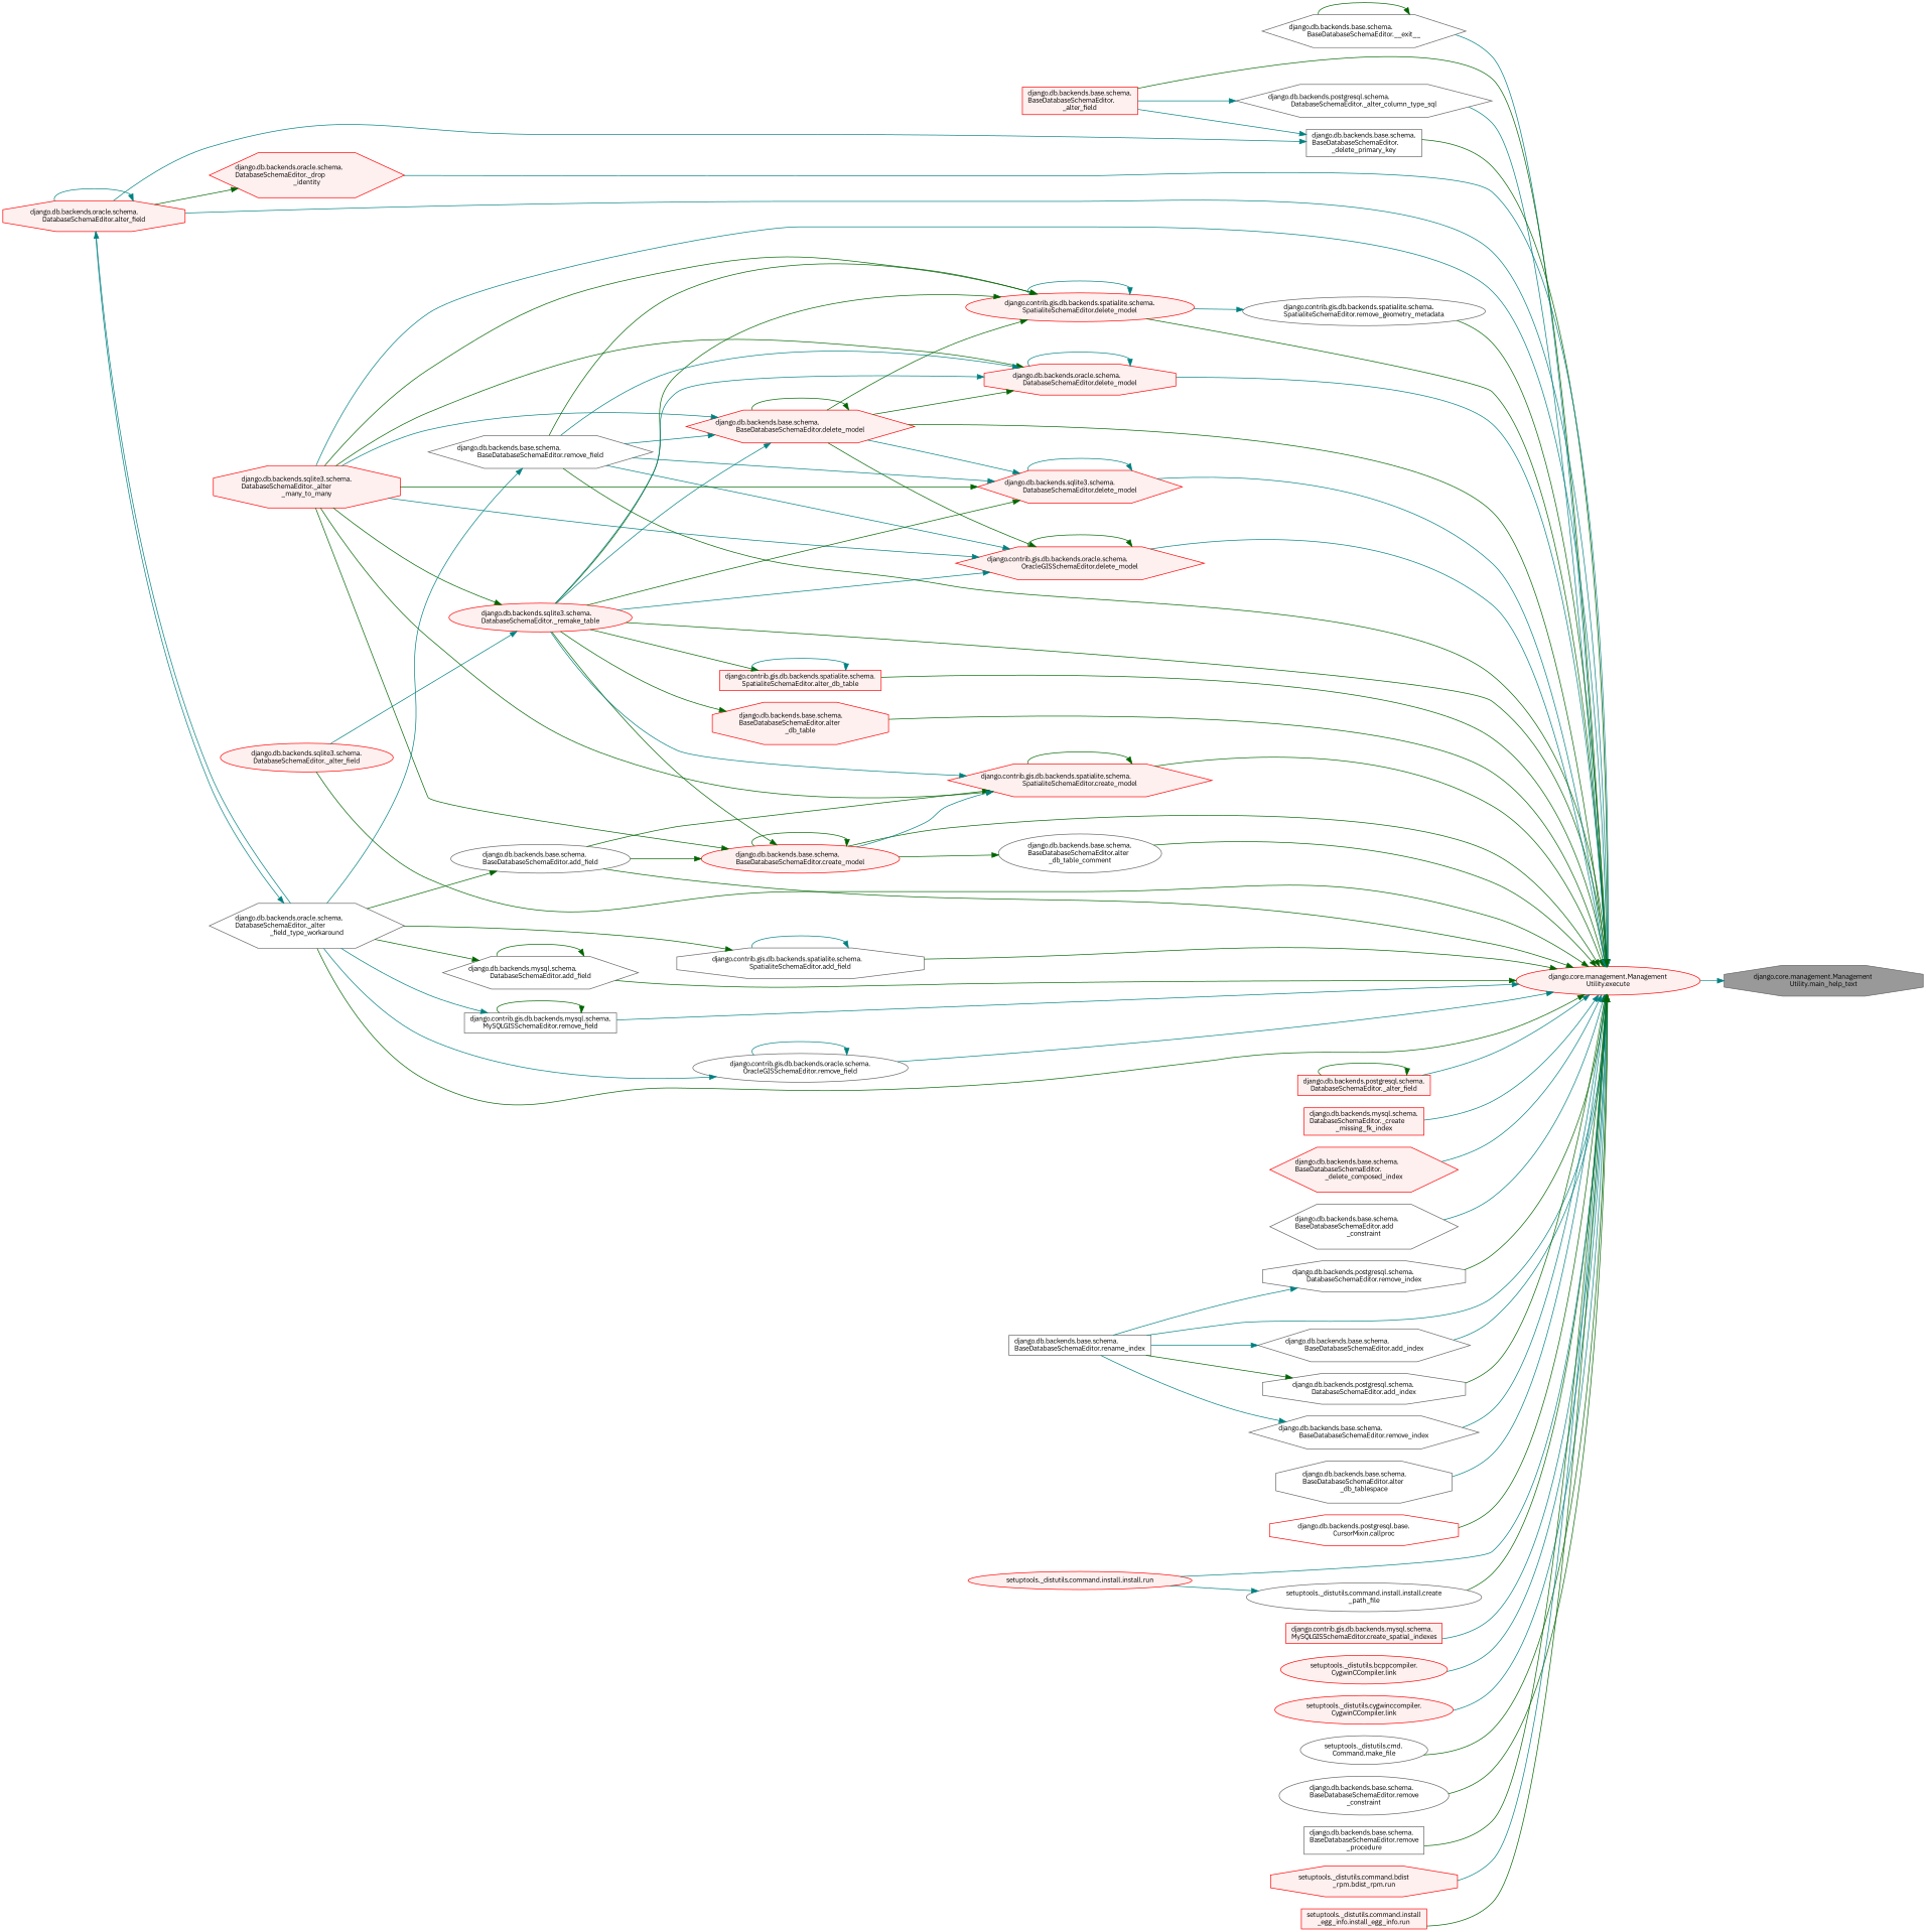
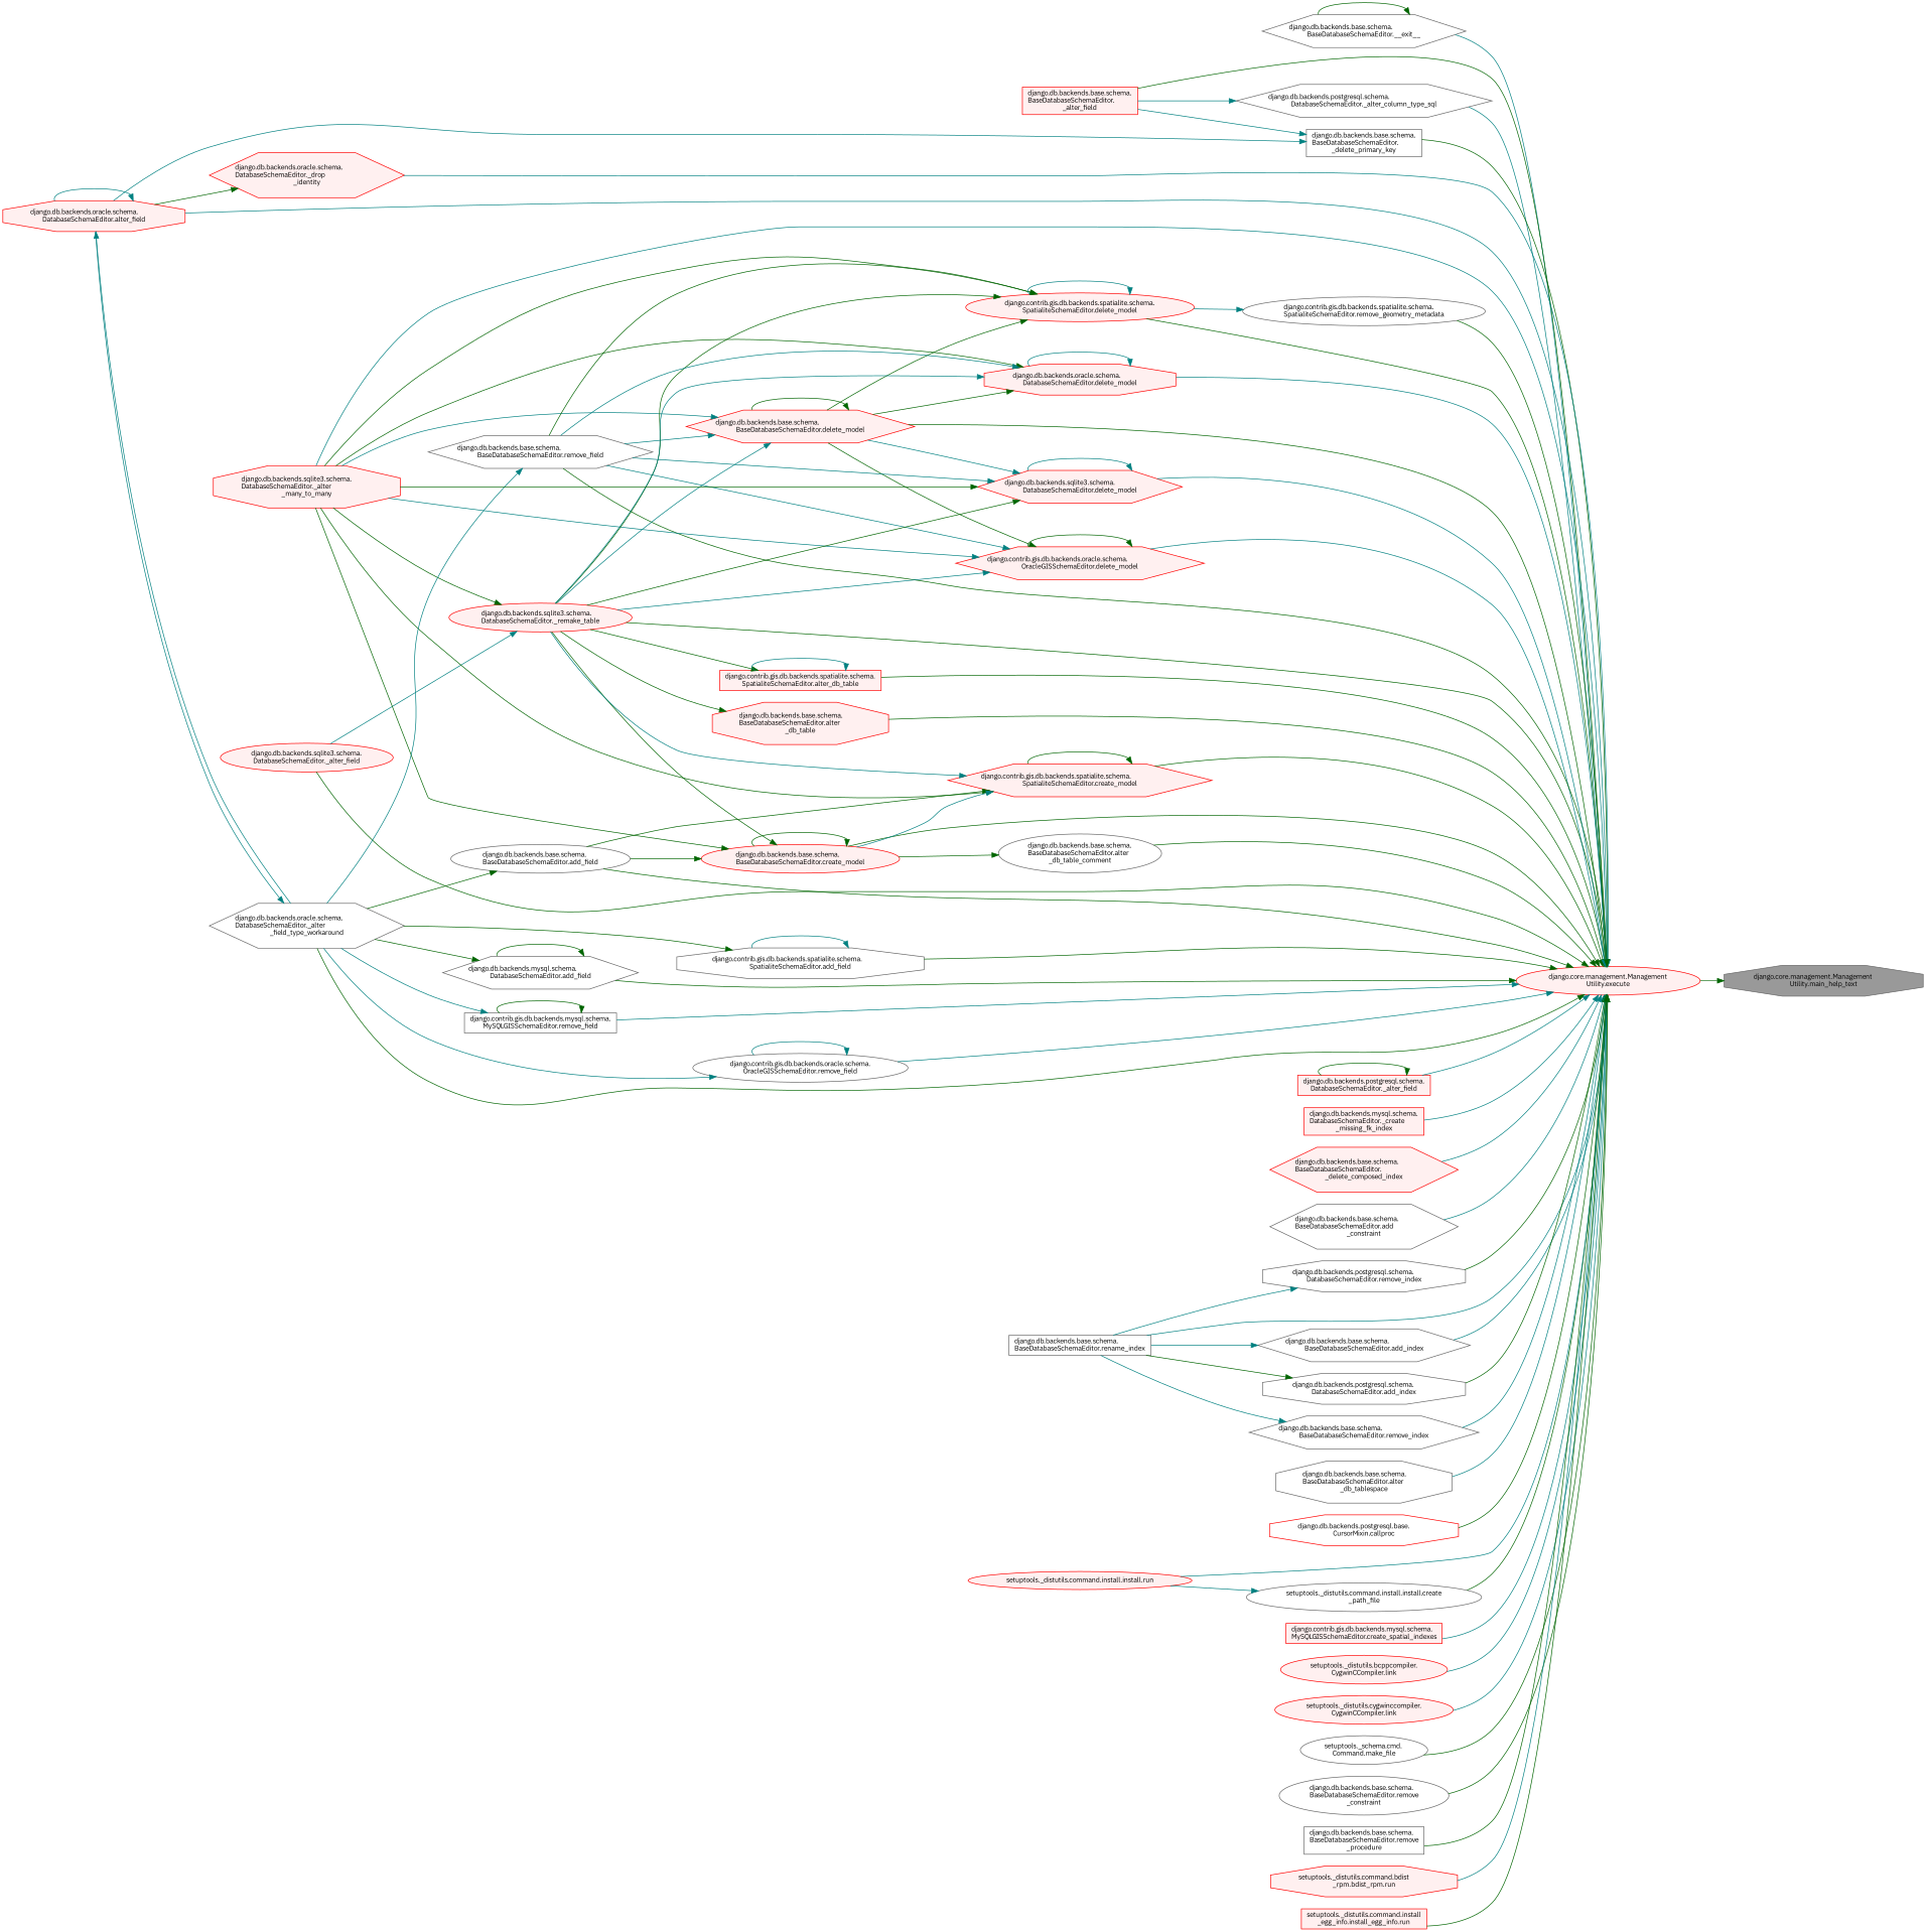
  digraph {
    fontname="IBM Plex Sans"
    rankdir=RL
    node [color=red fillcolor="#FFF0F0" fontname="IBM Plex Sans" fontsize=10 shape=ellipse style=filled]
    edge [color=teal dir=back fontname="IBM Plex Sans" fontsize=10 labelfontname=Helvetica labelfontsize=10 style=solid]
    n1 [color=gray40 fillcolor=grey60 fontcolor=black height=0.2 label="django.core.management.Management\lUtility.main_help_text" shape=octagon width=0.4]
    n2 [height=0.2 label="django.core.management.Management\lUtility.execute" width=0.4]
    n3 [color=grey40 fillcolor=white height=0.2 label="django.db.backends.base.schema.\lBaseDatabaseSchemaEditor.__exit__" shape=hexagon width=0.4]
    n4 [color=grey40 fillcolor=white height=0.2 label="django.db.backends.postgresql.schema.\lDatabaseSchemaEditor._alter_column_type_sql" shape=hexagon width=0.4]
    n5 [height=0.2 label="django.db.backends.base.schema.\lBaseDatabaseSchemaEditor.\l_alter_field" shape=box width=0.4]
    n6 [height=0.2 label="django.db.backends.postgresql.schema.\lDatabaseSchemaEditor._alter_field" shape=box width=0.4]
    n7 [height=0.2 label="django.db.backends.sqlite3.schema.\lDatabaseSchemaEditor._alter_field" width=0.4]
    n8 [color=grey40 fillcolor=white height=0.2 label="django.db.backends.oracle.schema.\lDatabaseSchemaEditor._alter\l_field_type_workaround" shape=hexagon width=0.4]
    n9 [height=0.2 label="django.db.backends.oracle.schema.\lDatabaseSchemaEditor.alter_field" shape=octagon width=0.4]
    n10 [height=0.2 label="django.db.backends.sqlite3.schema.\lDatabaseSchemaEditor._alter\l_many_to_many" shape=octagon width=0.4]
    n11 [height=0.2 label="django.db.backends.mysql.schema.\lDatabaseSchemaEditor._create\l_missing_fk_index" shape=box width=0.4]
    n12 [height=0.2 label="django.db.backends.base.schema.\lBaseDatabaseSchemaEditor.\l_delete_composed_index" shape=hexagon width=0.4]
    n13 [color=grey40 fillcolor=white height=0.2 label="django.db.backends.base.schema.\lBaseDatabaseSchemaEditor.\l_delete_primary_key" shape=box width=0.4]
    n14 [height=0.2 label="django.db.backends.oracle.schema.\lDatabaseSchemaEditor._drop\l_identity" shape=hexagon width=0.4]
    n15 [height=0.2 label="django.db.backends.sqlite3.schema.\lDatabaseSchemaEditor._remake_table" width=0.4]
    n16 [color=grey40 fillcolor=white height=0.2 label="django.db.backends.base.schema.\lBaseDatabaseSchemaEditor.add\l_constraint" shape=hexagon width=0.4]
    n17 [color=grey40 fillcolor=white height=0.2 label="django.contrib.gis.db.backends.spatialite.schema.\lSpatialiteSchemaEditor.add_field" shape=octagon width=0.4]
    n18 [color=grey40 fillcolor=white height=0.2 label="django.db.backends.base.schema.\lBaseDatabaseSchemaEditor.add_field" width=0.4]
    n19 [color=grey40 fillcolor=white height=0.2 label="django.db.backends.mysql.schema.\lDatabaseSchemaEditor.add_field" shape=hexagon width=0.4]
    n20 [color=grey40 fillcolor=white height=0.2 label="django.db.backends.base.schema.\lBaseDatabaseSchemaEditor.add_index" shape=hexagon width=0.4]
    n21 [color=grey40 fillcolor=white height=0.2 label="django.db.backends.base.schema.\lBaseDatabaseSchemaEditor.rename_index" shape=box width=0.4]
    n22 [color=grey40 fillcolor=white height=0.2 label="django.db.backends.postgresql.schema.\lDatabaseSchemaEditor.add_index" shape=octagon width=0.4]
    n23 [height=0.2 label="django.contrib.gis.db.backends.spatialite.schema.\lSpatialiteSchemaEditor.alter_db_table" shape=box width=0.4]
    n24 [height=0.2 label="django.db.backends.base.schema.\lBaseDatabaseSchemaEditor.alter\l_db_table" shape=octagon width=0.4]
    n25 [color=grey40 fillcolor=white height=0.2 label="django.db.backends.base.schema.\lBaseDatabaseSchemaEditor.alter\l_db_table_comment" width=0.4]
    n26 [height=0.2 label="django.db.backends.base.schema.\lBaseDatabaseSchemaEditor.create_model" width=0.4]
    n27 [color=grey40 fillcolor=white height=0.2 label="django.db.backends.base.schema.\lBaseDatabaseSchemaEditor.alter\l_db_tablespace" shape=octagon width=0.4]
    n28 [fillcolor=white height=0.2 label="django.db.backends.postgresql.base.\lCursorMixin.callproc" shape=octagon width=0.4]
    n29 [height=0.2 label="django.contrib.gis.db.backends.spatialite.schema.\lSpatialiteSchemaEditor.create_model" shape=hexagon width=0.4]
    n30 [color=grey40 fillcolor=white height=0.2 label="setuptools._distutils.command.install.install.create\l_path_file" width=0.4]
    n31 [height=0.2 label="setuptools._distutils.command.install.install.run" width=0.4]
    n32 [height=0.2 label="django.contrib.gis.db.backends.mysql.schema.\lMySQLGISSchemaEditor.create_spatial_indexes" shape=box width=0.4]
    n33 [height=0.2 label="django.contrib.gis.db.backends.oracle.schema.\lOracleGISSchemaEditor.delete_model" shape=hexagon width=0.4]
    n34 [height=0.2 label="django.db.backends.base.schema.\lBaseDatabaseSchemaEditor.delete_model" shape=hexagon width=0.4]
    n35 [color=grey40 fillcolor=white height=0.2 label="django.db.backends.base.schema.\lBaseDatabaseSchemaEditor.remove_field" shape=hexagon width=0.4]
    n36 [height=0.2 label="django.contrib.gis.db.backends.spatialite.schema.\lSpatialiteSchemaEditor.delete_model" width=0.4]
    n37 [height=0.2 label="django.db.backends.oracle.schema.\lDatabaseSchemaEditor.delete_model" shape=octagon width=0.4]
    n38 [height=0.2 label="django.db.backends.sqlite3.schema.\lDatabaseSchemaEditor.delete_model" shape=hexagon width=0.4]
    n39 [height=0.2 label="setuptools._distutils.bcppcompiler.\lCygwinCCompiler.link" width=0.4]
    n40 [height=0.2 label="setuptools._distutils.cygwinccompiler.\lCygwinCCompiler.link" width=0.4]
-   n41 [color=grey40 fillcolor=white height=0.2 label="setuptools._distutils.cmd.\lCommand.make_file" width=0.4]
+   n41 [color=grey40 fillcolor=white height=0.2 label="setuptools._schema.cmd.\lCommand.make_file" width=0.4]
    n42 [color=grey40 fillcolor=white height=0.2 label="django.db.backends.base.schema.\lBaseDatabaseSchemaEditor.remove\l_constraint" width=0.4]
    n43 [color=grey40 fillcolor=white height=0.2 label="django.contrib.gis.db.backends.mysql.schema.\lMySQLGISSchemaEditor.remove_field" shape=box width=0.4]
    n44 [color=grey40 fillcolor=white height=0.2 label="django.contrib.gis.db.backends.oracle.schema.\lOracleGISSchemaEditor.remove_field" width=0.4]
    n45 [color=grey40 fillcolor=white height=0.2 label="django.contrib.gis.db.backends.spatialite.schema.\lSpatialiteSchemaEditor.remove_geometry_metadata" width=0.4]
    n46 [color=grey40 fillcolor=white height=0.2 label="django.db.backends.base.schema.\lBaseDatabaseSchemaEditor.remove_index" shape=hexagon width=0.4]
    n47 [color=grey40 fillcolor=white height=0.2 label="django.db.backends.postgresql.schema.\lDatabaseSchemaEditor.remove_index" shape=octagon width=0.4]
    n48 [color=grey40 fillcolor=white height=0.2 label="django.db.backends.base.schema.\lBaseDatabaseSchemaEditor.remove\l_procedure" shape=box width=0.4]
    n49 [height=0.2 label="setuptools._distutils.command.bdist\l_rpm.bdist_rpm.run" shape=octagon width=0.4]
    n50 [height=0.2 label="setuptools._distutils.command.install\l_egg_info.install_egg_info.run" shape=box width=0.4]
-   n1 -> n2
+   n1 -> n2 [color=darkgreen]
    n2 -> n3
    n2 -> n4
    n2 -> n5 [color=darkgreen]
    n2 -> n6
    n2 -> n7 [color=darkgreen]
    n2 -> n8 [color=darkgreen]
    n2 -> n9
    n2 -> n10
    n2 -> n11
    n2 -> n12
    n2 -> n13 [color=darkgreen]
    n2 -> n14
    n2 -> n15 [color=darkgreen]
    n2 -> n16
    n2 -> n17 [color=darkgreen]
    n2 -> n18 [color=darkgreen]
    n2 -> n19 [color=darkgreen]
    n2 -> n20
    n2 -> n21
    n2 -> n22 [color=darkgreen]
    n2 -> n23 [color=darkgreen]
    n2 -> n24 [color=darkgreen]
    n2 -> n25 [color=darkgreen]
    n2 -> n26 [color=darkgreen]
    n2 -> n27
    n2 -> n28 [color=darkgreen]
    n2 -> n29 [color=darkgreen]
    n2 -> n30 [color=darkgreen]
    n2 -> n31
    n2 -> n32
    n2 -> n33
    n2 -> n34 [color=darkgreen]
    n2 -> n35 [color=darkgreen]
    n2 -> n36 [color=darkgreen]
    n2 -> n37
    n2 -> n38
    n2 -> n39
    n2 -> n40
    n2 -> n41 [color=darkgreen]
    n2 -> n42 [color=darkgreen]
    n2 -> n43
    n2 -> n44
    n2 -> n45 [color=darkgreen]
    n2 -> n46
    n2 -> n47 [color=darkgreen]
    n2 -> n48 [color=darkgreen]
    n2 -> n49
    n2 -> n50 [color=darkgreen]
    n3 -> n3 [color=darkgreen]
    n4 -> n5
    n6 -> n6 [color=darkgreen]
    n8 -> n9
    n9 -> n8
    n9 -> n9
    n13 -> n5
    n13 -> n9
    n14 -> n9 [color=darkgreen]
    n15 -> n7
    n15 -> n10 [color=darkgreen]
    n17 -> n8 [color=darkgreen]
    n17 -> n17
    n18 -> n8 [color=darkgreen]
    n19 -> n8 [color=darkgreen]
    n19 -> n19 [color=darkgreen]
    n20 -> n21
    n22 -> n21 [color=darkgreen]
    n23 -> n15 [color=darkgreen]
    n23 -> n23
    n24 -> n15 [color=darkgreen]
    n25 -> n26 [color=darkgreen]
    n26 -> n10 [color=darkgreen]
    n26 -> n15 [color=darkgreen]
    n26 -> n18 [color=darkgreen]
    n26 -> n26 [color=darkgreen]
    n29 -> n10 [color=darkgreen]
    n29 -> n15
    n29 -> n18 [color=darkgreen]
    n29 -> n26
    n29 -> n29 [color=darkgreen]
    n30 -> n31
    n33 -> n10
    n33 -> n15
    n33 -> n33 [color=darkgreen]
    n33 -> n34 [color=darkgreen]
    n33 -> n35
    n34 -> n10
    n34 -> n15
    n34 -> n34 [color=darkgreen]
    n34 -> n35
    n35 -> n8
    n36 -> n10 [color=darkgreen]
    n36 -> n15 [color=darkgreen]
    n36 -> n34 [color=darkgreen]
    n36 -> n35 [color=darkgreen]
    n36 -> n36
    n37 -> n10 [color=darkgreen]
    n37 -> n15
    n37 -> n34 [color=darkgreen]
    n37 -> n35
    n37 -> n37
    n38 -> n10 [color=darkgreen]
    n38 -> n15 [color=darkgreen]
    n38 -> n34
    n38 -> n35
    n38 -> n38
    n43 -> n8
    n43 -> n43 [color=darkgreen]
    n44 -> n8
    n44 -> n44
    n45 -> n36
    n46 -> n21
    n47 -> n21
  }
